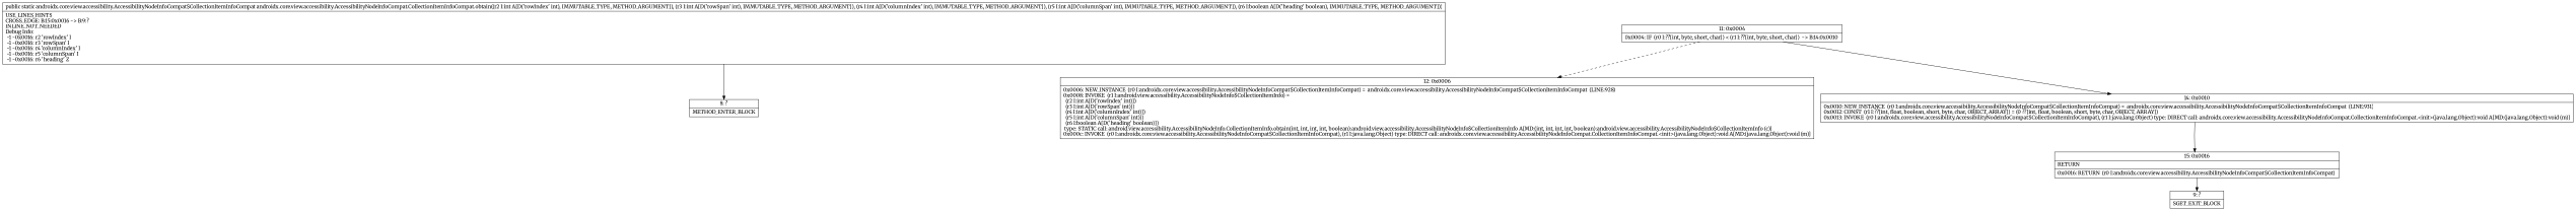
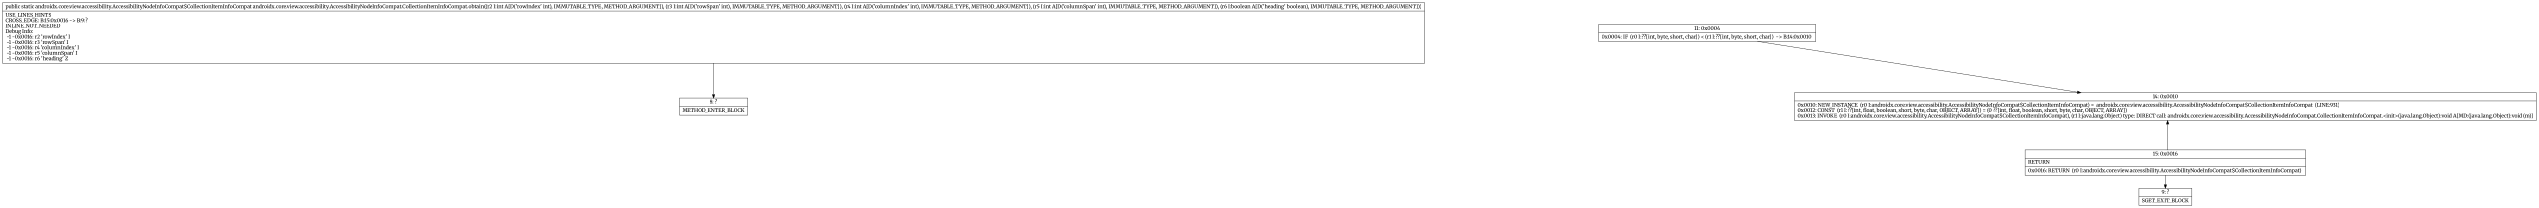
  digraph {
    fontname=Merriweather
    node [fontname=Merriweather shape=record]
    edge [fontname=Merriweather]
    n1 [label="{8\:\ ?|METHOD_ENTER_BLOCK\l}"]
    n2 [label="{11\:\ 0x0004|0x0004: IF  (r0 I:??[int, byte, short, char]) \< (r1 I:??[int, byte, short, char])  \-\> B:14:0x0010 \l}"]
-   n3 [label="{12\:\ 0x0006|0x0006: NEW_INSTANCE  (r0 I:androidx.core.view.accessibility.AccessibilityNodeInfoCompat$CollectionItemInfoCompat) =  androidx.core.view.accessibility.AccessibilityNodeInfoCompat$CollectionItemInfoCompat  (LINE:928)\l0x0008: INVOKE  (r1 I:android.view.accessibility.AccessibilityNodeInfo$CollectionItemInfo) = \l  (r2 I:int A[D('rowIndex' int)])\l  (r3 I:int A[D('rowSpan' int)])\l  (r4 I:int A[D('columnIndex' int)])\l  (r5 I:int A[D('columnSpan' int)])\l  (r6 I:boolean A[D('heading' boolean)])\l type: STATIC call: android.view.accessibility.AccessibilityNodeInfo.CollectionItemInfo.obtain(int, int, int, int, boolean):android.view.accessibility.AccessibilityNodeInfo$CollectionItemInfo A[MD:(int, int, int, int, boolean):android.view.accessibility.AccessibilityNodeInfo$CollectionItemInfo (c)]\l0x000c: INVOKE  (r0 I:androidx.core.view.accessibility.AccessibilityNodeInfoCompat$CollectionItemInfoCompat), (r1 I:java.lang.Object) type: DIRECT call: androidx.core.view.accessibility.AccessibilityNodeInfoCompat.CollectionItemInfoCompat.\<init\>(java.lang.Object):void A[MD:(java.lang.Object):void (m)]\l}"]
    n4 [label="{14\:\ 0x0010|0x0010: NEW_INSTANCE  (r0 I:androidx.core.view.accessibility.AccessibilityNodeInfoCompat$CollectionItemInfoCompat) =  androidx.core.view.accessibility.AccessibilityNodeInfoCompat$CollectionItemInfoCompat  (LINE:931)\l0x0012: CONST  (r1 I:??[int, float, boolean, short, byte, char, OBJECT, ARRAY]) = (0 ??[int, float, boolean, short, byte, char, OBJECT, ARRAY]) \l0x0013: INVOKE  (r0 I:androidx.core.view.accessibility.AccessibilityNodeInfoCompat$CollectionItemInfoCompat), (r1 I:java.lang.Object) type: DIRECT call: androidx.core.view.accessibility.AccessibilityNodeInfoCompat.CollectionItemInfoCompat.\<init\>(java.lang.Object):void A[MD:(java.lang.Object):void (m)]\l}"]
    n5 [label="{15\:\ 0x0016|RETURN\l|0x0016: RETURN  (r0 I:androidx.core.view.accessibility.AccessibilityNodeInfoCompat$CollectionItemInfoCompat) \l}"]
    n6 [label="{9\:\ ?|SGET_EXIT_BLOCK\l}"]
    n7 [label="{public static androidx.core.view.accessibility.AccessibilityNodeInfoCompat$CollectionItemInfoCompat androidx.core.view.accessibility.AccessibilityNodeInfoCompat.CollectionItemInfoCompat.obtain((r2 I:int A[D('rowIndex' int), IMMUTABLE_TYPE, METHOD_ARGUMENT]), (r3 I:int A[D('rowSpan' int), IMMUTABLE_TYPE, METHOD_ARGUMENT]), (r4 I:int A[D('columnIndex' int), IMMUTABLE_TYPE, METHOD_ARGUMENT]), (r5 I:int A[D('columnSpan' int), IMMUTABLE_TYPE, METHOD_ARGUMENT]), (r6 I:boolean A[D('heading' boolean), IMMUTABLE_TYPE, METHOD_ARGUMENT]))  | USE_LINES_HINTS\lCROSS_EDGE: B:15:0x0016 \-\> B:9:?\lINLINE_NOT_NEEDED\lDebug Info:\l  \-1 \-0x0016: r2 'rowIndex' I\l  \-1 \-0x0016: r3 'rowSpan' I\l  \-1 \-0x0016: r4 'columnIndex' I\l  \-1 \-0x0016: r5 'columnSpan' I\l  \-1 \-0x0016: r6 'heading' Z\l}"]
-   n2 -> n3 [style=dashed]
    n2 -> n4
-   n4 -> n5
+   n5 -> n4
    n5 -> n6
    n7 -> n1
  }
